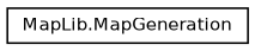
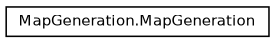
  digraph {
    rankdir=LR
-   n1 [color=black fillcolor=white fontname=Helvetica fontsize=10 height=0.2 label="MapLib.MapGeneration" shape=record style=filled width=0.4]
+   n1 [color=black fillcolor=white fontname=Helvetica fontsize=10 height=0.2 label="MapGeneration.MapGeneration" shape=record style=filled width=0.4]
  }
